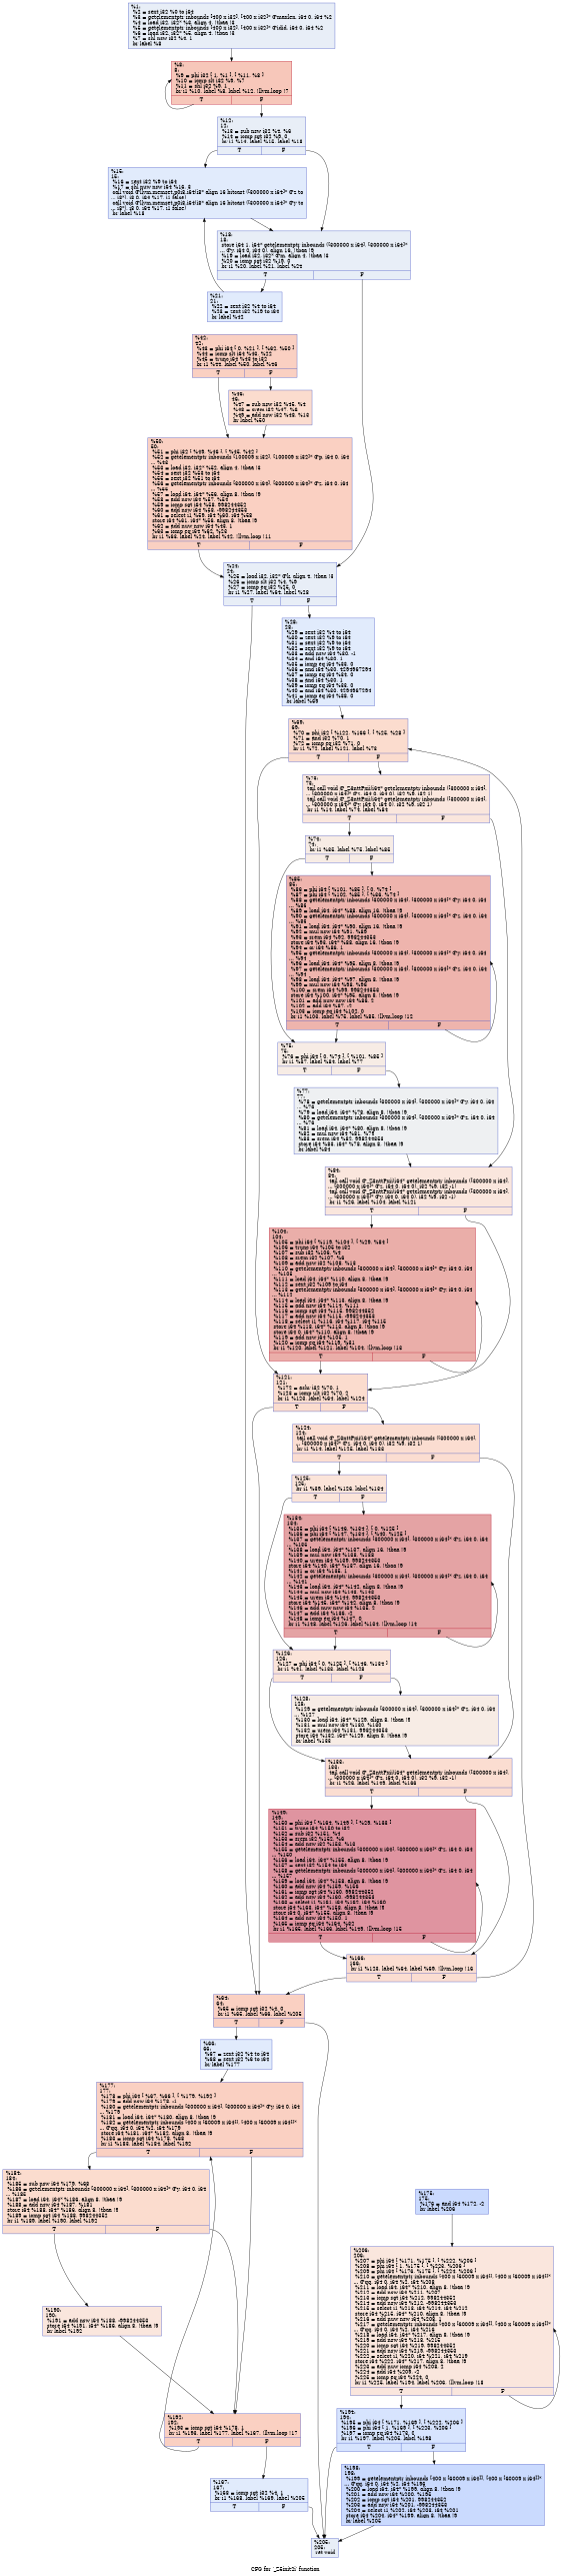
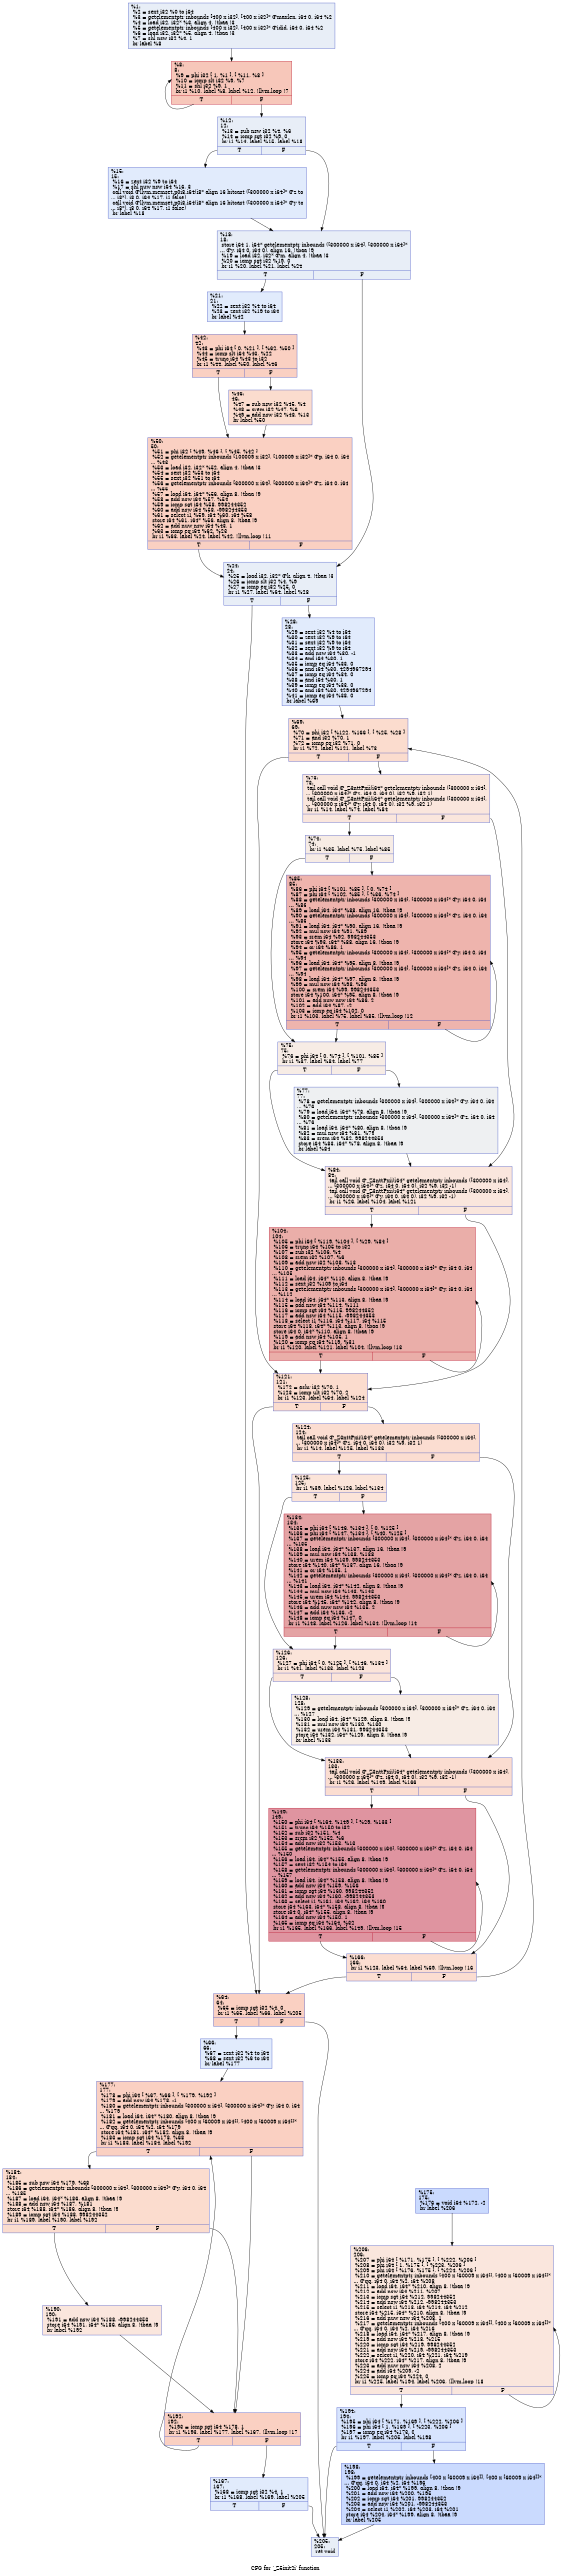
  digraph {
    label="CFG for '_Z5init2i' function"
    node [color="#3d50c3ff" fillcolor="#cbd8ee70" shape=record style=filled]
    edge [tailport=s0]
    n1 [label="{%1:\l  %2 = sext i32 %0 to i64\l  %3 = getelementptr inbounds [400 x i32], [400 x i32]* @maxlen, i64 0, i64 %2\l  %4 = load i32, i32* %3, align 4, !tbaa !3\l  %5 = getelementptr inbounds [400 x i32], [400 x i32]* @idid, i64 0, i64 %2\l  %6 = load i32, i32* %5, align 4, !tbaa !3\l  %7 = shl nsw i32 %4, 1\l  br label %8\l}"]
    n2 [color="#b70d28ff" fillcolor="#ec7f6370" label="{%8:\l8:                                                \l  %9 = phi i32 [ 1, %1 ], [ %11, %8 ]\l  %10 = icmp slt i32 %9, %7\l  %11 = shl i32 %9, 1\l  br i1 %10, label %8, label %12, !llvm.loop !7\l|{<s0>T|<s1>F}}"]
    n3 [label="{%12:\l12:                                               \l  %13 = sub nsw i32 %4, %6\l  %14 = icmp sgt i32 %9, 0\l  br i1 %14, label %15, label %18\l|{<s0>T|<s1>F}}"]
    n4 [fillcolor="#bbd1f870" label="{%15:\l15:                                               \l  %16 = zext i32 %9 to i64\l  %17 = shl nuw nsw i64 %16, 3\l  call void @llvm.memset.p0i8.i64(i8* align 16 bitcast ([300000 x i64]* @z to\l... i8*), i8 0, i64 %17, i1 false)\l  call void @llvm.memset.p0i8.i64(i8* align 16 bitcast ([300000 x i64]* @y to\l... i8*), i8 0, i64 %17, i1 false)\l  br label %18\l}"]
    n5 [label="{%18:\l18:                                               \l  store i64 1, i64* getelementptr inbounds ([300000 x i64], [300000 x i64]*\l... @y, i64 0, i64 0), align 16, !tbaa !9\l  %19 = load i32, i32* @m, align 4, !tbaa !3\l  %20 = icmp sgt i32 %19, 0\l  br i1 %20, label %21, label %24\l|{<s0>T|<s1>F}}"]
    n6 [fillcolor="#bbd1f870" label="{%21:\l21:                                               \l  %22 = sext i32 %4 to i64\l  %23 = zext i32 %19 to i64\l  br label %42\l}"]
    n7 [label="{%24:\l24:                                               \l  %25 = load i32, i32* @k, align 4, !tbaa !3\l  %26 = icmp slt i32 %4, %9\l  %27 = icmp eq i32 %25, 0\l  br i1 %27, label %64, label %28\l|{<s0>T|<s1>F}}"]
    n8 [fillcolor="#f3947570" label="{%42:\l42:                                               \l  %43 = phi i64 [ 0, %21 ], [ %62, %50 ]\l  %44 = icmp slt i64 %43, %22\l  %45 = trunc i64 %43 to i32\l  br i1 %44, label %50, label %46\l|{<s0>T|<s1>F}}"]
    n9 [fillcolor="#f3947570" label="{%64:\l64:                                               \l  %65 = icmp sgt i32 %4, 0\l  br i1 %65, label %66, label %205\l|{<s0>T|<s1>F}}"]
    n10 [fillcolor="#bbd1f870" label="{%28:\l28:                                               \l  %29 = sext i32 %4 to i64\l  %30 = zext i32 %9 to i64\l  %31 = sext i32 %9 to i64\l  %32 = sext i32 %9 to i64\l  %33 = add nsw i64 %30, -1\l  %34 = and i64 %30, 1\l  %35 = icmp eq i64 %33, 0\l  %36 = and i64 %30, 4294967294\l  %37 = icmp eq i64 %34, 0\l  %38 = and i64 %30, 1\l  %39 = icmp eq i64 %33, 0\l  %40 = and i64 %30, 4294967294\l  %41 = icmp eq i64 %38, 0\l  br label %69\l}"]
    n11 [fillcolor="#f3947570" label="{%50:\l50:                                               \l  %51 = phi i32 [ %49, %46 ], [ %45, %42 ]\l  %52 = getelementptr inbounds [100009 x i32], [100009 x i32]* @p, i64 0, i64\l... %43\l  %53 = load i32, i32* %52, align 4, !tbaa !3\l  %54 = sext i32 %53 to i64\l  %55 = sext i32 %51 to i64\l  %56 = getelementptr inbounds [300000 x i64], [300000 x i64]* @z, i64 0, i64\l... %55\l  %57 = load i64, i64* %56, align 8, !tbaa !9\l  %58 = add nsw i64 %57, %54\l  %59 = icmp sgt i64 %58, 998244352\l  %60 = add nsw i64 %58, -998244353\l  %61 = select i1 %59, i64 %60, i64 %58\l  store i64 %61, i64* %56, align 8, !tbaa !9\l  %62 = add nuw nsw i64 %43, 1\l  %63 = icmp eq i64 %62, %23\l  br i1 %63, label %24, label %42, !llvm.loop !11\l|{<s0>T|<s1>F}}"]
    n12 [fillcolor="#f7af9170" label="{%46:\l46:                                               \l  %47 = sub nsw i32 %45, %4\l  %48 = srem i32 %47, %6\l  %49 = add nsw i32 %48, %13\l  br label %50\l}"]
    n13 [fillcolor="#bbd1f870" label="{%66:\l66:                                               \l  %67 = zext i32 %4 to i64\l  %68 = sext i32 %6 to i64\l  br label %177\l}"]
    n14 [label="{%205:\l205:                                              \l  ret void\l}"]
    n15 [fillcolor="#f7af9170" label="{%69:\l69:                                               \l  %70 = phi i32 [ %122, %166 ], [ %25, %28 ]\l  %71 = and i32 %70, 1\l  %72 = icmp eq i32 %71, 0\l  br i1 %72, label %121, label %73\l|{<s0>T|<s1>F}}"]
    n16 [fillcolor="#f3947570" label="{%177:\l177:                                              \l  %178 = phi i64 [ %67, %66 ], [ %179, %192 ]\l  %179 = add nsw i64 %178, -1\l  %180 = getelementptr inbounds [300000 x i64], [300000 x i64]* @y, i64 0, i64\l... %179\l  %181 = load i64, i64* %180, align 8, !tbaa !9\l  %182 = getelementptr inbounds [400 x [60009 x i64]], [400 x [60009 x i64]]*\l... @qq, i64 0, i64 %2, i64 %179\l  store i64 %181, i64* %182, align 8, !tbaa !9\l  %183 = icmp sgt i64 %178, %68\l  br i1 %183, label %184, label %192\l|{<s0>T|<s1>F}}"]
    n17 [fillcolor="#f7af9170" label="{%121:\l121:                                              \l  %172 = ashr i32 %70, 1\l  %123 = icmp ult i32 %70, 2\l  br i1 %123, label %64, label %124\l|{<s0>T|<s1>F}}"]
    n18 [fillcolor="#f3c7b170" label="{%73:\l73:                                               \l  tail call void @_Z3nttPxii(i64* getelementptr inbounds ([300000 x i64],\l... [300000 x i64]* @z, i64 0, i64 0), i32 %9, i32 1)\l  tail call void @_Z3nttPxii(i64* getelementptr inbounds ([300000 x i64],\l... [300000 x i64]* @y, i64 0, i64 0), i32 %9, i32 1)\l  br i1 %14, label %74, label %84\l|{<s0>T|<s1>F}}"]
    n19 [fillcolor="#f7b39670" label="{%124:\l124:                                              \l  tail call void @_Z3nttPxii(i64* getelementptr inbounds ([300000 x i64],\l... [300000 x i64]* @z, i64 0, i64 0), i32 %9, i32 1)\l  br i1 %14, label %125, label %133\l|{<s0>T|<s1>F}}"]
    n20 [fillcolor="#ecd3c570" label="{%74:\l74:                                               \l  br i1 %35, label %75, label %85\l|{<s0>T|<s1>F}}"]
    n21 [fillcolor="#f3c7b170" label="{%84:\l84:                                               \l  tail call void @_Z3nttPxii(i64* getelementptr inbounds ([300000 x i64],\l... [300000 x i64]* @z, i64 0, i64 0), i32 %9, i32 -1)\l  tail call void @_Z3nttPxii(i64* getelementptr inbounds ([300000 x i64],\l... [300000 x i64]* @y, i64 0, i64 0), i32 %9, i32 -1)\l  br i1 %26, label %104, label %121\l|{<s0>T|<s1>F}}"]
    n22 [fillcolor="#f7af9170" label="{%184:\l184:                                              \l  %185 = sub nsw i64 %179, %68\l  %186 = getelementptr inbounds [300000 x i64], [300000 x i64]* @y, i64 0, i64\l... %185\l  %187 = load i64, i64* %186, align 8, !tbaa !9\l  %188 = add nsw i64 %187, %181\l  store i64 %188, i64* %186, align 8, !tbaa !9\l  %189 = icmp sgt i64 %188, 998244352\l  br i1 %189, label %190, label %192\l|{<s0>T|<s1>F}}"]
    n23 [fillcolor="#f3947570" label="{%192:\l192:                                              \l  %193 = icmp sgt i64 %178, 1\l  br i1 %193, label %177, label %167, !llvm.loop !17\l|{<s0>T|<s1>F}}"]
    n24 [fillcolor="#f3c7b170" label="{%190:\l190:                                              \l  %191 = add nsw i64 %188, -998244353\l  store i64 %191, i64* %186, align 8, !tbaa !9\l  br label %192\l}"]
    n25 [fillcolor="#bbd1f870" label="{%167:\l167:                                              \l  %168 = icmp sgt i32 %4, 1\l  br i1 %168, label %169, label %205\l|{<s0>T|<s1>F}}"]
    n26 [fillcolor="#f5c1a970" label="{%125:\l125:                                              \l  br i1 %39, label %126, label %134\l|{<s0>T|<s1>F}}"]
    n27 [fillcolor="#f7b39670" label="{%133:\l133:                                              \l  tail call void @_Z3nttPxii(i64* getelementptr inbounds ([300000 x i64],\l... [300000 x i64]* @z, i64 0, i64 0), i32 %9, i32 -1)\l  br i1 %26, label %149, label %166\l|{<s0>T|<s1>F}}"]
    n28 [fillcolor="#ecd3c570" label="{%75:\l75:                                               \l  %76 = phi i64 [ 0, %74 ], [ %101, %85 ]\l  br i1 %37, label %84, label %77\l|{<s0>T|<s1>F}}"]
    n29 [fillcolor="#d8564670" label="{%85:\l85:                                               \l  %86 = phi i64 [ %101, %85 ], [ 0, %74 ]\l  %87 = phi i64 [ %102, %85 ], [ %36, %74 ]\l  %88 = getelementptr inbounds [300000 x i64], [300000 x i64]* @y, i64 0, i64\l... %86\l  %89 = load i64, i64* %88, align 16, !tbaa !9\l  %90 = getelementptr inbounds [300000 x i64], [300000 x i64]* @z, i64 0, i64\l... %86\l  %91 = load i64, i64* %90, align 16, !tbaa !9\l  %92 = mul nsw i64 %91, %89\l  %93 = srem i64 %92, 998244353\l  store i64 %93, i64* %88, align 16, !tbaa !9\l  %94 = or i64 %86, 1\l  %95 = getelementptr inbounds [300000 x i64], [300000 x i64]* @y, i64 0, i64\l... %94\l  %96 = load i64, i64* %95, align 8, !tbaa !9\l  %97 = getelementptr inbounds [300000 x i64], [300000 x i64]* @z, i64 0, i64\l... %94\l  %98 = load i64, i64* %97, align 8, !tbaa !9\l  %99 = mul nsw i64 %98, %96\l  %100 = srem i64 %99, 998244353\l  store i64 %100, i64* %95, align 8, !tbaa !9\l  %101 = add nuw nsw i64 %86, 2\l  %102 = add i64 %87, -2\l  %103 = icmp eq i64 %102, 0\l  br i1 %103, label %75, label %85, !llvm.loop !12\l|{<s0>T|<s1>F}}"]
    n30 [color="#b70d28ff" fillcolor="#d0473d70" label="{%104:\l104:                                              \l  %105 = phi i64 [ %119, %104 ], [ %29, %84 ]\l  %106 = trunc i64 %105 to i32\l  %107 = sub i32 %106, %4\l  %108 = srem i32 %107, %6\l  %109 = add nsw i32 %108, %13\l  %110 = getelementptr inbounds [300000 x i64], [300000 x i64]* @y, i64 0, i64\l... %105\l  %111 = load i64, i64* %110, align 8, !tbaa !9\l  %112 = sext i32 %109 to i64\l  %113 = getelementptr inbounds [300000 x i64], [300000 x i64]* @y, i64 0, i64\l... %112\l  %114 = load i64, i64* %113, align 8, !tbaa !9\l  %115 = add nsw i64 %114, %111\l  %116 = icmp sgt i64 %115, 998244352\l  %117 = add nsw i64 %115, -998244353\l  %118 = select i1 %116, i64 %117, i64 %115\l  store i64 %118, i64* %113, align 8, !tbaa !9\l  store i64 0, i64* %110, align 8, !tbaa !9\l  %119 = add nsw i64 %105, 1\l  %120 = icmp eq i64 %119, %31\l  br i1 %120, label %121, label %104, !llvm.loop !13\l|{<s0>T|<s1>F}}"]
    n31 [fillcolor="#d9dce170" label="{%77:\l77:                                               \l  %78 = getelementptr inbounds [300000 x i64], [300000 x i64]* @y, i64 0, i64\l... %76\l  %79 = load i64, i64* %78, align 8, !tbaa !9\l  %80 = getelementptr inbounds [300000 x i64], [300000 x i64]* @z, i64 0, i64\l... %76\l  %81 = load i64, i64* %80, align 8, !tbaa !9\l  %82 = mul nsw i64 %81, %79\l  %83 = srem i64 %82, 998244353\l  store i64 %83, i64* %78, align 8, !tbaa !9\l  br label %84\l}"]
    n32 [fillcolor="#f5c1a970" label="{%126:\l126:                                              \l  %127 = phi i64 [ 0, %125 ], [ %146, %134 ]\l  br i1 %41, label %133, label %128\l|{<s0>T|<s1>F}}"]
    n33 [color="#b70d28ff" fillcolor="#c32e3170" label="{%134:\l134:                                              \l  %135 = phi i64 [ %146, %134 ], [ 0, %125 ]\l  %136 = phi i64 [ %147, %134 ], [ %40, %125 ]\l  %137 = getelementptr inbounds [300000 x i64], [300000 x i64]* @z, i64 0, i64\l... %135\l  %138 = load i64, i64* %137, align 16, !tbaa !9\l  %139 = mul nsw i64 %138, %138\l  %140 = urem i64 %139, 998244353\l  store i64 %140, i64* %137, align 16, !tbaa !9\l  %141 = or i64 %135, 1\l  %142 = getelementptr inbounds [300000 x i64], [300000 x i64]* @z, i64 0, i64\l... %141\l  %143 = load i64, i64* %142, align 8, !tbaa !9\l  %144 = mul nsw i64 %143, %143\l  %145 = urem i64 %144, 998244353\l  store i64 %145, i64* %142, align 8, !tbaa !9\l  %146 = add nuw nsw i64 %135, 2\l  %147 = add i64 %136, -2\l  %148 = icmp eq i64 %147, 0\l  br i1 %148, label %126, label %134, !llvm.loop !14\l|{<s0>T|<s1>F}}"]
    n34 [color="#b70d28ff" fillcolor="#b70d2870" label="{%149:\l149:                                              \l  %150 = phi i64 [ %164, %149 ], [ %29, %133 ]\l  %151 = trunc i64 %150 to i32\l  %152 = sub i32 %151, %4\l  %153 = srem i32 %152, %6\l  %154 = add nsw i32 %153, %13\l  %155 = getelementptr inbounds [300000 x i64], [300000 x i64]* @z, i64 0, i64\l... %150\l  %156 = load i64, i64* %155, align 8, !tbaa !9\l  %157 = sext i32 %154 to i64\l  %158 = getelementptr inbounds [300000 x i64], [300000 x i64]* @z, i64 0, i64\l... %157\l  %159 = load i64, i64* %158, align 8, !tbaa !9\l  %160 = add nsw i64 %159, %156\l  %161 = icmp sgt i64 %160, 998244352\l  %162 = add nsw i64 %160, -998244353\l  %163 = select i1 %161, i64 %162, i64 %160\l  store i64 %163, i64* %158, align 8, !tbaa !9\l  store i64 0, i64* %155, align 8, !tbaa !9\l  %164 = add nsw i64 %150, 1\l  %165 = icmp eq i64 %164, %32\l  br i1 %165, label %166, label %149, !llvm.loop !15\l|{<s0>T|<s1>F}}"]
    n35 [fillcolor="#f7b39670" label="{%166:\l166:                                              \l  br i1 %123, label %64, label %69, !llvm.loop !16\l|{<s0>T|<s1>F}}"]
    n36 [fillcolor="#ecd3c570" label="{%128:\l128:                                              \l  %129 = getelementptr inbounds [300000 x i64], [300000 x i64]* @z, i64 0, i64\l... %127\l  %130 = load i64, i64* %129, align 8, !tbaa !9\l  %131 = mul nsw i64 %130, %130\l  %132 = urem i64 %131, 998244353\l  store i64 %132, i64* %129, align 8, !tbaa !9\l  br label %133\l}"]
    n37 [fillcolor="#a5c3fe70" label="{%194:\l194:                                              \l  %195 = phi i64 [ %171, %169 ], [ %222, %206 ]\l  %196 = phi i64 [ 1, %169 ], [ %223, %206 ]\l  %197 = icmp eq i64 %173, 0\l  br i1 %197, label %205, label %198\l|{<s0>T|<s1>F}}"]
    n38 [fillcolor="#88abfd70" label="{%198:\l198:                                              \l  %199 = getelementptr inbounds [400 x [60009 x i64]], [400 x [60009 x i64]]*\l... @qq, i64 0, i64 %2, i64 %196\l  %200 = load i64, i64* %199, align 8, !tbaa !9\l  %201 = add nsw i64 %200, %195\l  %202 = icmp sgt i64 %201, 998244352\l  %203 = add nsw i64 %201, -998244353\l  %204 = select i1 %202, i64 %203, i64 %201\l  store i64 %204, i64* %199, align 8, !tbaa !9\l  br label %205\l}"]
-   n39 [fillcolor="#88abfd70" label="{%175:\l175:                                              \l  %176 = and i64 %172, -2\l  br label %206\l}"]
-   n40 [fillcolor="#f3c7b170" label="{%206:\l206:                                              \l  %207 = phi i64 [ %171, %175 ], [ %222, %206 ]\l  %208 = phi i64 [ 1, %175 ], [ %223, %206 ]\l  %209 = phi i64 [ %176, %175 ], [ %224, %206 ]\l  %210 = getelementptr inbounds [400 x [60009 x i64]], [400 x [60009 x i64]]*\l... @qq, i64 0, i64 %2, i64 %208\l  %211 = load i64, i64* %210, align 8, !tbaa !9\l  %212 = add nsw i64 %211, %207\l  %213 = icmp sgt i64 %212, 998244352\l  %214 = add nsw i64 %212, -998244353\l  %215 = select i1 %213, i64 %214, i64 %212\l  store i64 %215, i64* %210, align 8, !tbaa !9\l  %216 = add nuw nsw i64 %208, 1\l  %217 = getelementptr inbounds [400 x [60009 x i64]], [400 x [60009 x i64]]*\l... @qq, i64 0, i64 %2, i64 %216\l  %218 = load i64, i64* %217, align 8, !tbaa !9\l  %219 = add nsw i64 %218, %215\l  %220 = icmp sgt i64 %219, 998244352\l  %221 = add nsw i64 %219, -998244353\l  %222 = select i1 %220, i64 %221, i64 %219\l  store i64 %222, i64* %217, align 8, !tbaa !9\l  %223 = add nuw icmp i64 %208, 2\l  %224 = add i64 %209, -2\l  %225 = icmp eq i64 %224, 0\l  br i1 %225, label %194, label %206, !llvm.loop !18\l|{<s0>T|<s1>F}}"]
+   n39 [fillcolor="#88abfd70" label="{%175:\l175:                                              \l  %176 = void i64 %172, -2\l  br label %206\l}"]
+   n40 [fillcolor="#f3c7b170" label="{%206:\l206:                                              \l  %207 = phi i64 [ %171, %175 ], [ %222, %206 ]\l  %208 = phi i64 [ 1, %175 ], [ %223, %206 ]\l  %209 = phi i64 [ %176, %175 ], [ %224, %206 ]\l  %210 = getelementptr inbounds [400 x [60009 x i64]], [400 x [60009 x i64]]*\l... @qq, i64 0, i64 %2, i64 %208\l  %211 = load i64, i64* %210, align 8, !tbaa !9\l  %212 = add nsw i64 %211, %207\l  %213 = icmp sgt i64 %212, 998244352\l  %214 = add nsw i64 %212, -998244353\l  %215 = select i1 %213, i64 %214, i64 %212\l  store i64 %215, i64* %210, align 8, !tbaa !9\l  %216 = add nuw nsw i64 %208, 1\l  %217 = getelementptr inbounds [400 x [60009 x i64]], [400 x [60009 x i64]]*\l... @qq, i64 0, i64 %2, i64 %216\l  %218 = load i64, i64* %217, align 8, !tbaa !9\l  %219 = add nsw i64 %218, %215\l  %220 = icmp sgt i64 %219, 998244352\l  %221 = add nsw i64 %219, -998244353\l  %222 = select i1 %220, i64 %221, i64 %219\l  store i64 %222, i64* %217, align 8, !tbaa !9\l  %223 = add nuw nsw i64 %208, 2\l  %224 = add i64 %209, -2\l  %225 = icmp eq i64 %224, 0\l  br i1 %225, label %194, label %206, !llvm.loop !18\l|{<s0>T|<s1>F}}"]
    n1 -> n2
    n2 -> n2
    n2 -> n3 [tailport=s1]
    n3 -> n4
    n3 -> n5 [tailport=s1]
    n4 -> n5
    n5 -> n6
    n5 -> n7 [tailport=s1]
-   n6 -> n4
+   n6 -> n8
    n7 -> n9
    n7 -> n10 [tailport=s1]
    n8 -> n11
    n8 -> n12 [tailport=s1]
    n9 -> n13
    n9 -> n14 [tailport=s1]
    n10 -> n15
    n11 -> n7
    n12 -> n11
    n13 -> n16
    n15 -> n17
    n15 -> n18 [tailport=s1]
    n16 -> n22
    n16 -> n23 [tailport=s1]
    n17 -> n9
    n17 -> n19 [tailport=s1]
    n18 -> n20
    n18 -> n21 [tailport=s1]
    n19 -> n26
    n19 -> n27 [tailport=s1]
    n20 -> n28
    n20 -> n29 [tailport=s1]
    n21 -> n17 [tailport=s1]
    n21 -> n30
    n22 -> n23 [tailport=s1]
    n22 -> n24
    n23 -> n16
    n23 -> n25 [tailport=s1]
    n24 -> n23
    n25 -> n14 [tailport=s1]
    n26 -> n32
    n26 -> n33 [tailport=s1]
    n27 -> n34
    n27 -> n35 [tailport=s1]
+   n28 -> n21
    n28 -> n31 [tailport=s1]
    n29 -> n28
    n29 -> n29 [tailport=s1]
    n30 -> n17
    n30 -> n30 [tailport=s1]
    n31 -> n21
    n32 -> n27
    n32 -> n36 [tailport=s1]
    n33 -> n32
    n33 -> n33 [tailport=s1]
    n34 -> n34 [tailport=s1]
    n34 -> n35
    n35 -> n9
    n35 -> n15 [tailport=s1]
    n36 -> n27
    n37 -> n14
    n37 -> n38 [tailport=s1]
    n38 -> n14
    n39 -> n40
    n40 -> n37
    n40 -> n40 [tailport=s1]
  }
